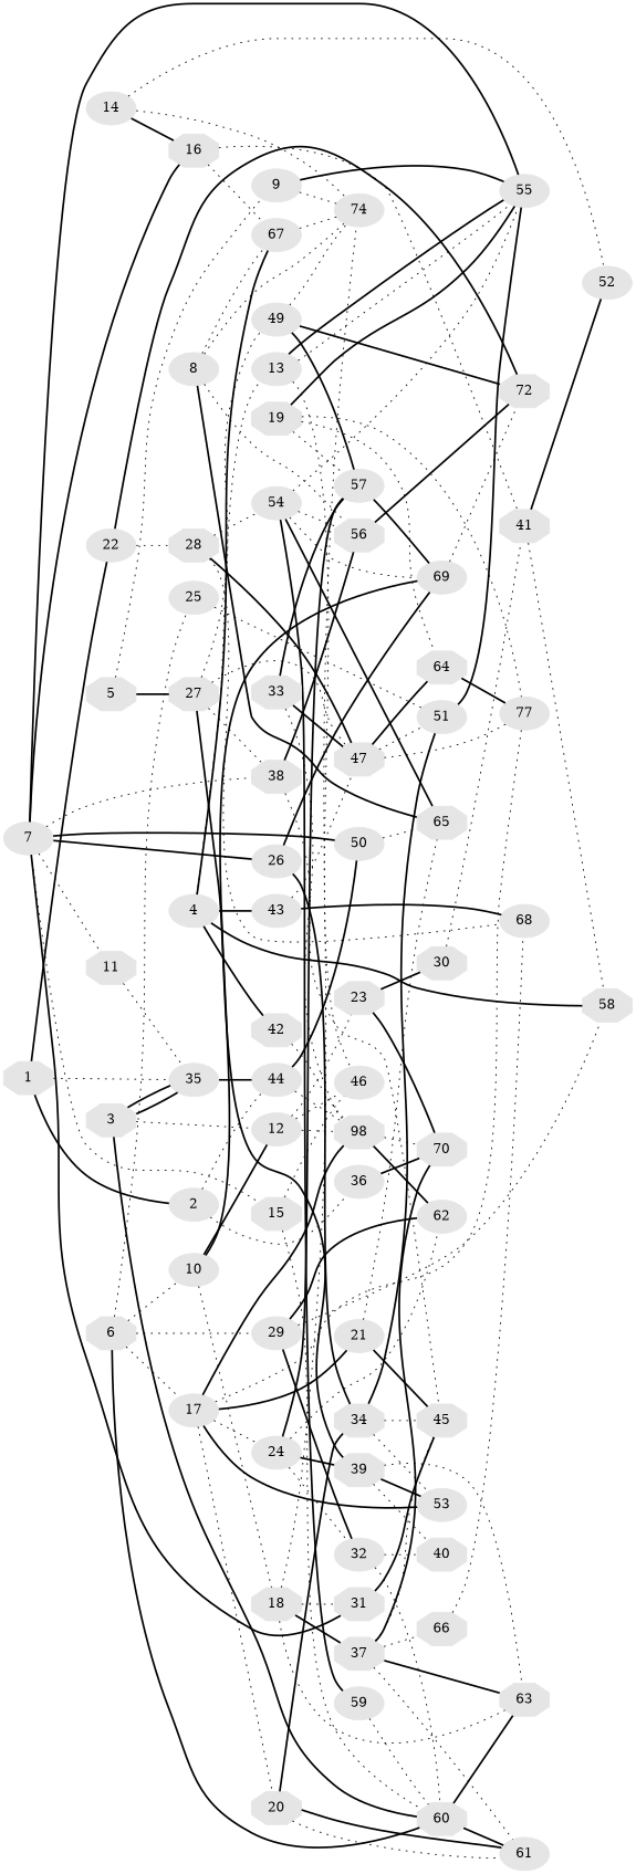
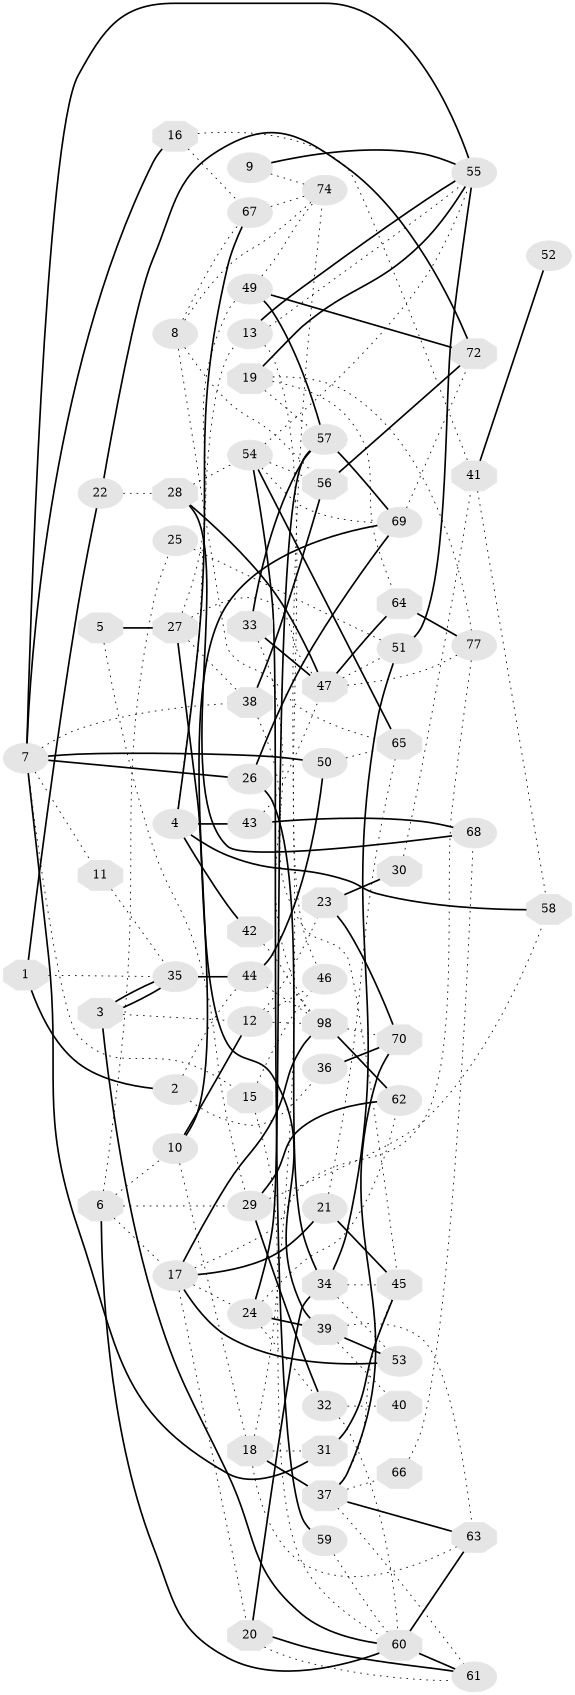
  graph {
    rankdir=LR
    node [color=gray90 shape=ellipse style=filled]
    edge [style=dotted]
    1 [shape=octagon]
    2
    22
    35
    36
    44
    28 [shape=octagon]
    72 [shape=octagon]
    70 [shape=octagon]
    50
    n11 [label=98 shape=octagon]
    3 [shape=octagon]
    12
    60 [shape=octagon]
    23 [shape=octagon]
    46
    63 [shape=octagon]
    61
    4
    13
    42 [shape=octagon]
    43
    58 [shape=octagon]
    67
    55
    47 [shape=octagon]
    68
    74
    5 [shape=octagon]
    27 [shape=octagon]
    29
    38 [shape=octagon]
    39 [shape=octagon]
    49
    32
    62
    6 [shape=octagon]
    10
    17
    25
    18 [shape=octagon]
    69
    20 [shape=octagon]
    21
    24
    53
    n47 [label=77]
    51
    11 [shape=octagon]
    7
    15 [shape=octagon]
    16 [shape=octagon]
    26
    31 [shape=octagon]
    41 [shape=octagon]
    34 [shape=octagon]
    45 [shape=octagon]
    56 [shape=octagon]
    65 [shape=octagon]
    8
    9
    37 [shape=octagon]
    30 [shape=octagon]
-   14
    52
    57
    66 [shape=octagon]
    19 [shape=octagon]
    64 [shape=octagon]
    54
    40 [shape=octagon]
    59
    33 [shape=octagon]
    1 -- 2 [style=bold]
    1 -- 22 [style=bold]
    1 -- 35
    2 -- 36
    2 -- 44
    22 -- 28
    22 -- 72 [style=bold]
    35 -- 44 [style=bold]
    36 -- 70 [style=bold]
    44 -- 50 [style=bold]
    44 -- n11
    28 -- 47 [style=bold]
-   28 -- 68
+   28 -- 68 [style=bold]
    28 -- 54
    50 -- 65
    n11 -- 70
    n11 -- 62 [style=bold]
    3 -- 35 [style=bold]
    3 -- 35 [style=bold]
    3 -- 12
    3 -- 60 [style=bold]
    12 -- n11
    12 -- 23
    12 -- 46
    60 -- 63 [style=bold]
    60 -- 61 [style=bold]
    23 -- 70 [style=bold]
    23 -- 30 [style=bold]
    4 -- 13
    4 -- 42 [style=bold]
    4 -- 43 [style=bold]
    4 -- 58 [style=bold]
    4 -- 67 [style=bold]
    13 -- 46
    13 -- 55
    13 -- 55 [style=bold]
    42 -- n11
    43 -- 47
    43 -- 68 [style=bold]
    67 -- 74
    47 -- n47
    47 -- 51
    47 -- 64 [style=bold]
    5 -- 27 [style=bold]
-   5 -- 9
+   5 -- 29
    27 -- 47
    27 -- 38
    27 -- 39 [style=bold]
    27 -- 49
    29 -- 58
    29 -- 32 [style=bold]
    29 -- 62 [style=bold]
    38 -- 45
    38 -- 56 [style=bold]
    39 -- 63
    39 -- 53 [style=bold]
    39 -- 40
    49 -- 72 [style=bold]
    49 -- 74
    49 -- 57 [style=bold]
    32 -- 60
    32 -- 40
    6 -- 60 [style=bold]
    6 -- 29
    6 -- 10
    6 -- 17
    6 -- 25
    10 -- 12 [style=bold]
    10 -- 18
    10 -- 69 [style=bold]
    17 -- n11 [style=bold]
    17 -- 20
    17 -- 21 [style=bold]
    17 -- 24
    17 -- 53 [style=bold]
    17 -- n47
    25 -- 51
    18 -- 63
    18 -- 74
    18 -- 31
    18 -- 37 [style=bold]
    69 -- 72
    20 -- 61
    20 -- 61 [style=bold]
    20 -- 34 [style=bold]
    21 -- 45 [style=bold]
    21 -- 65
    24 -- 39 [style=bold]
    24 -- 32
    24 -- 62
    24 -- 57 [style=bold]
    51 -- 55 [style=bold]
    11 -- 35
    7 -- 50 [style=bold]
    7 -- 55 [style=bold]
    7 -- 38
    7 -- 11
    7 -- 15
    7 -- 16 [style=bold]
    7 -- 26 [style=bold]
    7 -- 31 [style=bold]
    15 -- 60
    15 -- 46
    16 -- 67
    16 -- 41
    26 -- 69 [style=bold]
    26 -- 34 [style=bold]
    31 -- 45 [style=bold]
    41 -- 58
    41 -- 52 [style=bold]
    34 -- 53
    34 -- 51 [style=bold]
    34 -- 45
    56 -- 72 [style=bold]
    8 -- 67
    8 -- 74
    8 -- 56
-   8 -- 65 [style=bold]
+   8 -- 65
    9 -- 55 [style=bold]
    9 -- 74
    37 -- 70 [style=bold]
    37 -- 63 [style=bold]
    37 -- 61
    37 -- 45
    37 -- 66
    30 -- 41
-   14 -- 74
-   14 -- 16 [style=bold]
-   14 -- 52
    57 -- 69 [style=bold]
    66 -- 68
    19 -- 55 [style=bold]
    19 -- n47
    19 -- 57
    19 -- 64
    64 -- n47 [style=bold]
    54 -- 55
    54 -- 69
    54 -- 56
    54 -- 65 [style=bold]
    54 -- 59 [style=bold]
    59 -- 60
    33 -- n11
    33 -- 47 [style=bold]
    33 -- 57 [style=bold]
  }
